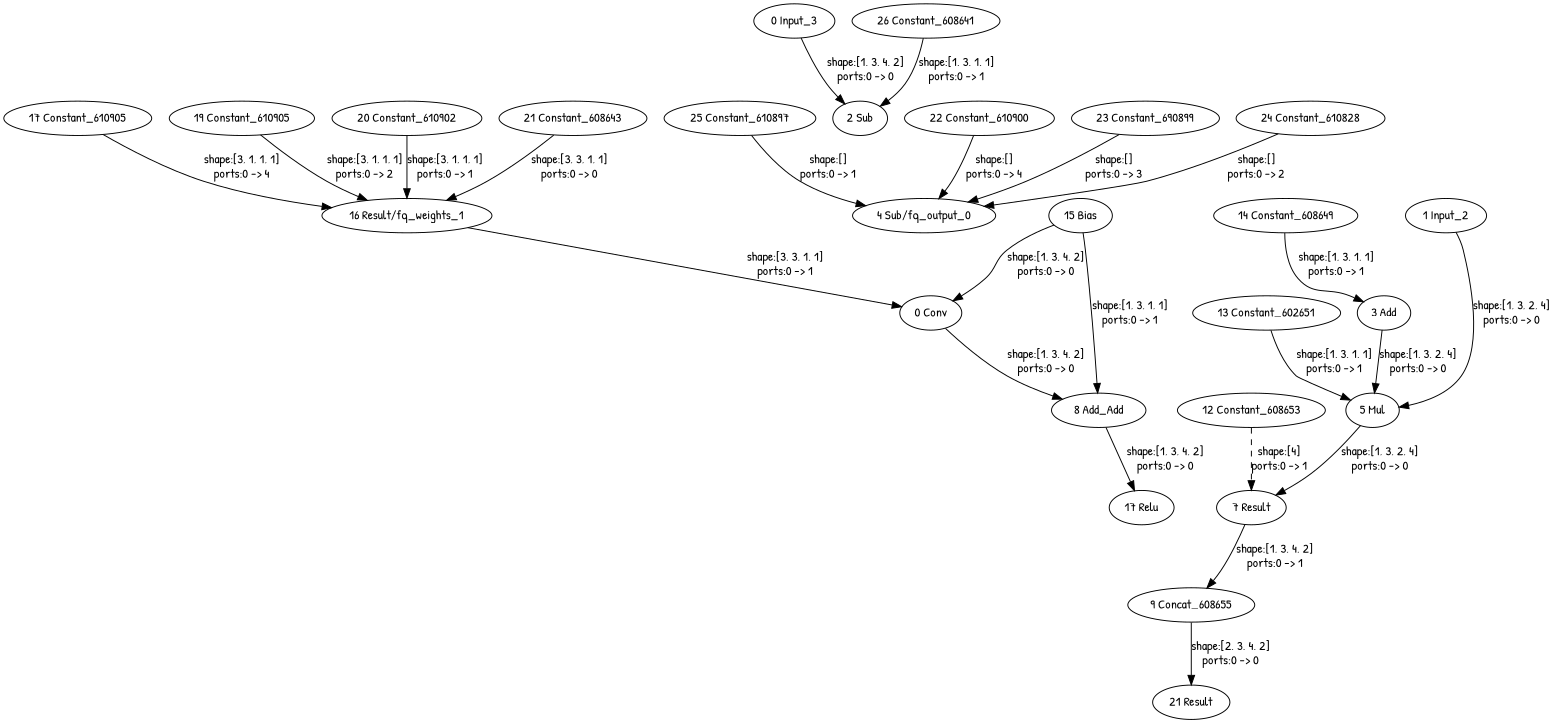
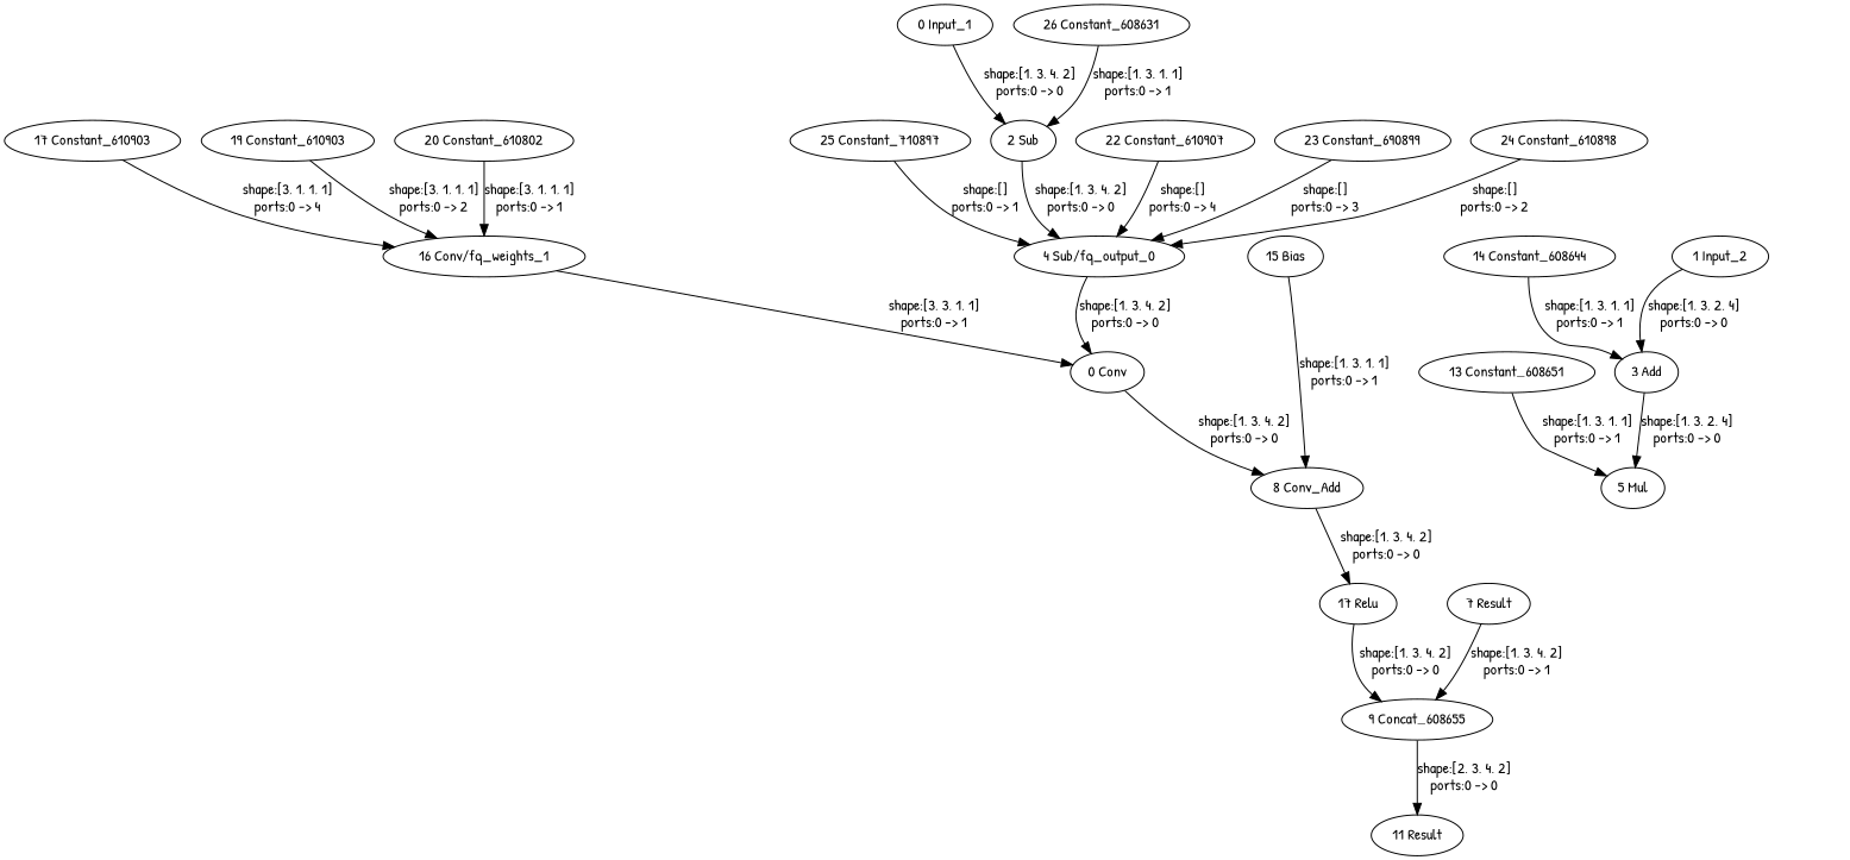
  strict digraph {
    fontname="Patrick Hand"
    node [fontname="Patrick Hand" type=Constant]
    edge [fontname="Patrick Hand" style=solid]
-   "0 Input_1" [type=Parameter label="0 Input_3"]
+   "0 Input_1" [type=Parameter]
    "2 Sub" [type=Subtract]
    "4 Sub/fq_output_0" [type=FakeQuantize]
    "1 Input_2" [type=Parameter]
    "3 Add" [type=Add]
    "5 Mul" [type=Multiply]
    n7 [label="0 Conv" type=Convolution]
    n8 [label="7 Result" type=Transpose]
-   "8 Conv_Add" [type=Add label="8 Add_Add"]
+   "8 Conv_Add" [type=Add]
    "9 Concat_608655" [type=Concat]
    n11 [label="17 Relu" type=Relu]
-   "11 Result" [type=Result label="21 Result"]
-   "12 Constant_608653"
-   "13 Constant_608651" [label="13 Constant_602651"]
-   "14 Constant_608649"
+   "11 Result" [type=Result]
+   "13 Constant_608651"
+   "14 Constant_608649" [label="14 Constant_608644"]
    "15 Bias"
-   "16 Conv/fq_weights_1" [type=FakeQuantize label="16 Result/fq_weights_1"]
-   "17 Constant_610905"
-   "19 Constant_610903" [label="19 Constant_610905"]
-   "20 Constant_610902"
-   "21 Constant_608643"
-   "22 Constant_610900"
+   "16 Conv/fq_weights_1" [type=FakeQuantize]
+   "17 Constant_610905" [label="17 Constant_610903"]
+   "19 Constant_610903"
+   "20 Constant_610902" [label="20 Constant_610802"]
+   "22 Constant_610900" [label="22 Constant_610907"]
    n23 [label="23 Constant_690899"]
-   "24 Constant_610898" [label="24 Constant_610828"]
-   "25 Constant_610897"
-   "26 Constant_608641"
+   "24 Constant_610898"
+   "25 Constant_610897" [label="25 Constant_710897"]
+   "26 Constant_608641" [label="26 Constant_608631"]
    "0 Input_1" -> "2 Sub" [label="shape:[1, 3, 4, 2]\nports:0 -> 0"]
-   "15 Bias" -> n7 [label="shape:[1, 3, 4, 2]\nports:0 -> 0"]
-   "1 Input_2" -> "5 Mul" [label="shape:[1, 3, 2, 4]\nports:0 -> 0"]
+   "2 Sub" -> "4 Sub/fq_output_0" [label="shape:[1, 3, 4, 2]\nports:0 -> 0"]
+   "4 Sub/fq_output_0" -> n7 [label="shape:[1, 3, 4, 2]\nports:0 -> 0"]
+   "1 Input_2" -> "3 Add" [label="shape:[1, 3, 2, 4]\nports:0 -> 0"]
    "3 Add" -> "5 Mul" [label="shape:[1, 3, 2, 4]\nports:0 -> 0"]
-   "5 Mul" -> n8 [label="shape:[1, 3, 2, 4]\nports:0 -> 0"]
    n7 -> "8 Conv_Add" [label="shape:[1, 3, 4, 2]\nports:0 -> 0"]
    n8 -> "9 Concat_608655" [label="shape:[1, 3, 4, 2]\nports:0 -> 1"]
    "8 Conv_Add" -> n11 [label="shape:[1, 3, 4, 2]\nports:0 -> 0"]
    "9 Concat_608655" -> "11 Result" [label="shape:[2, 3, 4, 2]\nports:0 -> 0"]
-   "12 Constant_608653" -> n8 [label="shape:[4]\nports:0 -> 1" style=dashed]
+   n11 -> "9 Concat_608655" [label="shape:[1, 3, 4, 2]\nports:0 -> 0"]
    "13 Constant_608651" -> "5 Mul" [label="shape:[1, 3, 1, 1]\nports:0 -> 1"]
    "14 Constant_608649" -> "3 Add" [label="shape:[1, 3, 1, 1]\nports:0 -> 1"]
    "15 Bias" -> "8 Conv_Add" [label="shape:[1, 3, 1, 1]\nports:0 -> 1"]
    "16 Conv/fq_weights_1" -> n7 [label="shape:[3, 3, 1, 1]\nports:0 -> 1"]
    "17 Constant_610905" -> "16 Conv/fq_weights_1" [label="shape:[3, 1, 1, 1]\nports:0 -> 4"]
    "19 Constant_610903" -> "16 Conv/fq_weights_1" [label="shape:[3, 1, 1, 1]\nports:0 -> 2"]
    "20 Constant_610902" -> "16 Conv/fq_weights_1" [label="shape:[3, 1, 1, 1]\nports:0 -> 1"]
-   "21 Constant_608643" -> "16 Conv/fq_weights_1" [label="shape:[3, 3, 1, 1]\nports:0 -> 0"]
    "22 Constant_610900" -> "4 Sub/fq_output_0" [label="shape:[]\nports:0 -> 4"]
    n23 -> "4 Sub/fq_output_0" [label="shape:[]\nports:0 -> 3"]
    "24 Constant_610898" -> "4 Sub/fq_output_0" [label="shape:[]\nports:0 -> 2"]
    "25 Constant_610897" -> "4 Sub/fq_output_0" [label="shape:[]\nports:0 -> 1"]
    "26 Constant_608641" -> "2 Sub" [label="shape:[1, 3, 1, 1]\nports:0 -> 1"]
  }
